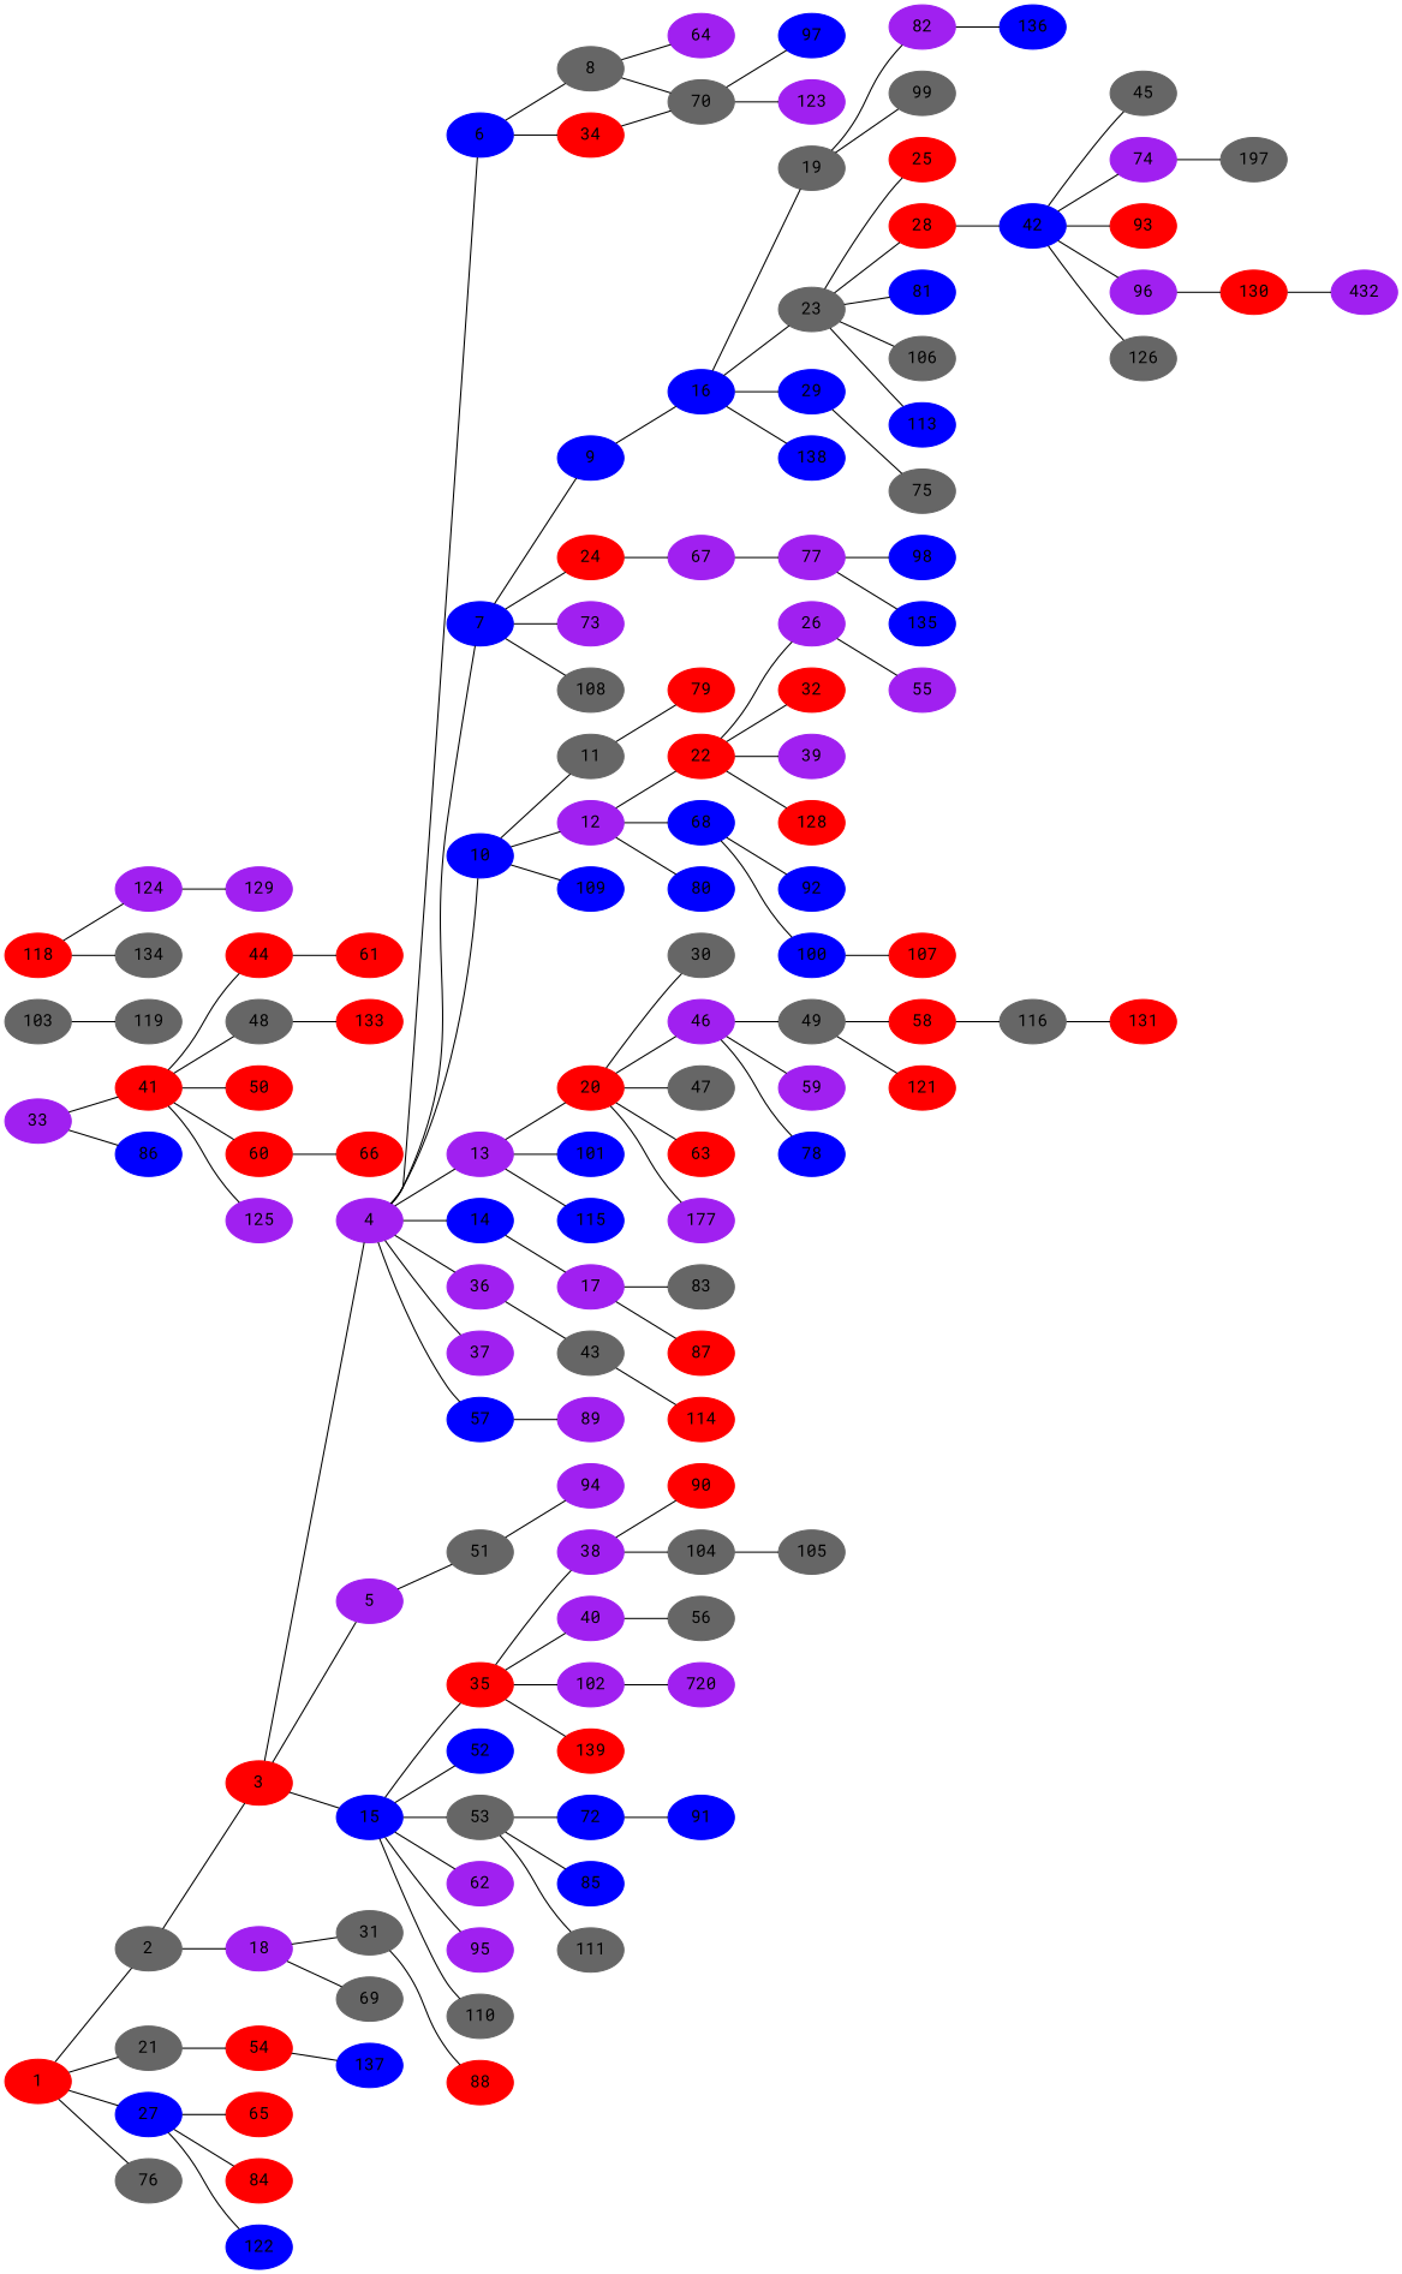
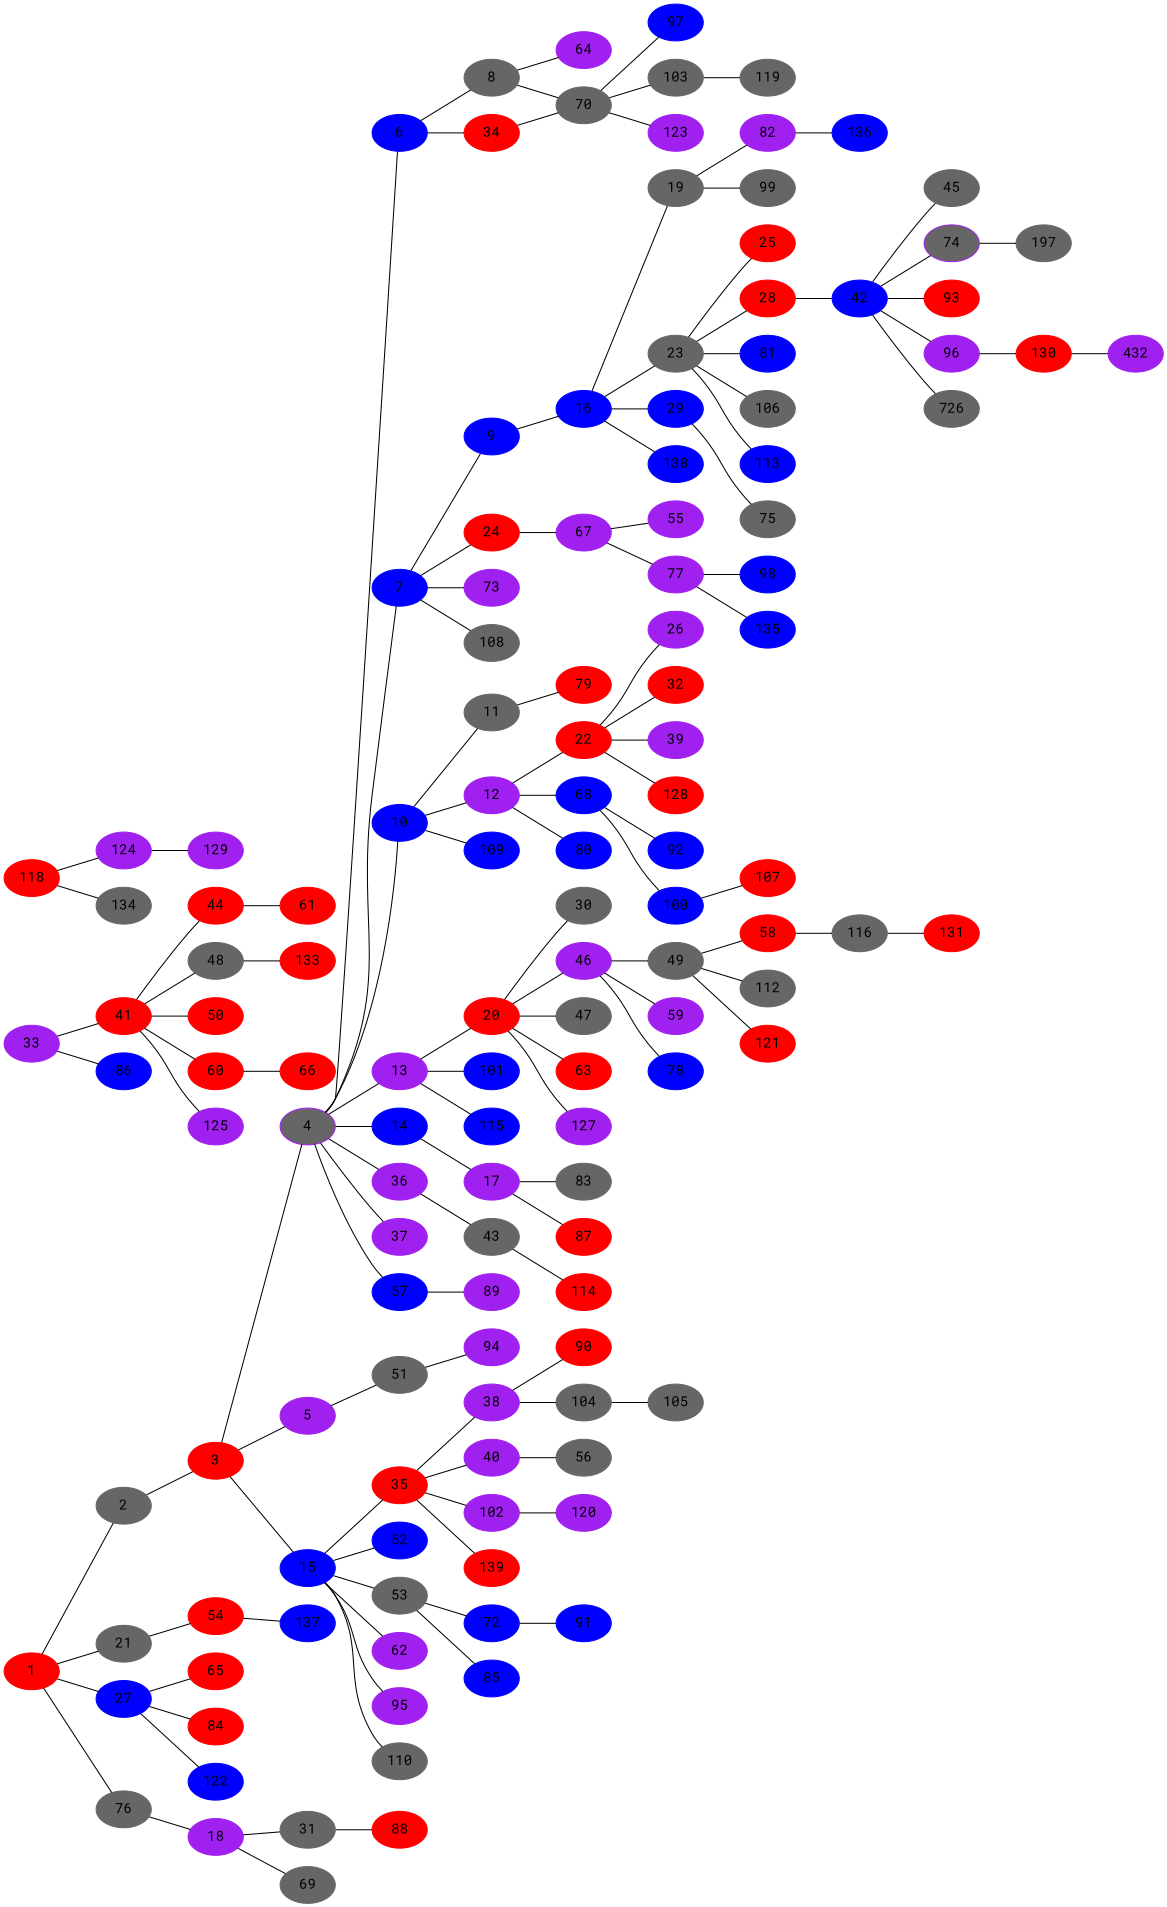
  graph {
    fontname="Roboto Mono"
    rankdir=LR
    node [color=red fontname="Roboto Mono" style=filled]
    edge [fontname="Roboto Mono"]
    1
    2 [color=gray40]
    21 [color=gray40]
    27 [color=blue]
    76 [color=gray40]
    3
    18 [color=purple]
    54
    65
    84
    122 [color=blue]
-   4 [color=purple]
+   4 [color=purple fillcolor=gray40]
    5 [color=purple]
    15 [color=blue]
    31 [color=gray40]
    69 [color=gray40]
    6 [color=blue]
    7 [color=blue]
    10 [color=blue]
    13 [color=purple]
    14 [color=blue]
    36 [color=purple]
    37 [color=purple]
    57 [color=blue]
    51 [color=gray40]
    35
    52 [color=blue]
    53 [color=gray40]
    62 [color=purple]
    95 [color=purple]
    110 [color=gray40]
    8 [color=gray40]
    34
    9 [color=blue]
    24
    73 [color=purple]
    108 [color=gray40]
    11 [color=gray40]
    12 [color=purple]
    109 [color=blue]
    20
    101 [color=blue]
    115 [color=blue]
    17 [color=purple]
    43 [color=gray40]
    89 [color=purple]
    94 [color=purple]
    64 [color=purple]
    70 [color=gray40]
    16 [color=blue]
    67 [color=purple]
    41
    33 [color=purple]
    86 [color=blue]
    19 [color=gray40]
    23 [color=gray40]
    29 [color=blue]
    138 [color=blue]
    79
    22
    68 [color=blue]
    80 [color=blue]
    26 [color=purple]
    32
    39 [color=purple]
    128
    92 [color=blue]
    100 [color=blue]
    30 [color=gray40]
    46 [color=purple]
    47 [color=gray40]
    63
-   127 [color=purple label=177]
+   127 [color=purple]
    83 [color=gray40]
    87
    38 [color=purple]
    40 [color=purple]
    102 [color=purple]
    139
    72 [color=blue]
    85 [color=blue]
-   111 [color=gray40]
    82 [color=purple]
    99 [color=gray40]
    25
    28
    81 [color=blue]
    106 [color=gray40]
    113 [color=blue]
    75 [color=gray40]
    88
    136 [color=blue]
    49 [color=gray40]
    59 [color=purple]
    78 [color=blue]
    137 [color=blue]
    55 [color=purple]
    42 [color=blue]
    77 [color=purple]
    45 [color=gray40]
-   74 [color=purple]
+   74 [color=purple fillcolor=gray40]
    93
    96 [color=purple]
-   126 [color=gray40]
+   126 [color=gray40 label=726]
    44
    48 [color=gray40]
    50
    60
    125 [color=purple]
    97 [color=blue]
    103 [color=gray40]
    123 [color=purple]
    90
    104 [color=gray40]
    56 [color=gray40]
-   120 [color=purple label=720]
+   120 [color=purple]
    114
    105 [color=gray40]
    61
    133
    66
    n122 [color=gray40 label=197]
    130
    58
+   112 [color=gray40]
    121
    116 [color=gray40]
    91 [color=blue]
    131
    98 [color=blue]
    135 [color=blue]
    107
    119 [color=gray40]
    118
    124 [color=purple]
    134 [color=gray40]
    n137 [color=purple label=432]
    129 [color=purple]
    1 -- 2
    1 -- 21
    1 -- 27
    1 -- 76
    2 -- 3
-   2 -- 18
+   76 -- 18
    21 -- 54
    27 -- 65
    27 -- 84
    27 -- 122
    3 -- 4
    3 -- 5
    3 -- 15
    18 -- 31
    18 -- 69
    54 -- 137
    4 -- 6
    4 -- 7
    4 -- 10
    4 -- 13
    4 -- 14
    4 -- 36
    4 -- 37
    4 -- 57
    5 -- 51
    15 -- 35
    15 -- 52
    15 -- 53
    15 -- 62
    15 -- 95
    15 -- 110
    31 -- 88
    6 -- 8
    6 -- 34
    7 -- 9
    7 -- 24
    7 -- 73
    7 -- 108
    10 -- 11
    10 -- 12
    10 -- 109
    13 -- 20
    13 -- 101
    13 -- 115
    14 -- 17
    36 -- 43
    57 -- 89
    51 -- 94
    35 -- 38
    35 -- 40
    35 -- 102
    35 -- 139
    53 -- 72
    53 -- 85
-   53 -- 111
    8 -- 64
    8 -- 70
    34 -- 70
    9 -- 16
    24 -- 67
    11 -- 79
    12 -- 22
    12 -- 68
    12 -- 80
    20 -- 30
    20 -- 46
    20 -- 47
    20 -- 63
    20 -- 127
    17 -- 83
    17 -- 87
    43 -- 114
    70 -- 97
+   70 -- 103
    70 -- 123
    16 -- 19
    16 -- 23
    16 -- 29
    16 -- 138
    67 -- 77
    41 -- 44
    41 -- 48
    41 -- 50
    41 -- 60
    41 -- 125
    33 -- 41
    33 -- 86
    19 -- 82
    19 -- 99
    23 -- 25
    23 -- 28
    23 -- 81
    23 -- 106
    23 -- 113
    29 -- 75
    22 -- 26
    22 -- 32
    22 -- 39
    22 -- 128
    68 -- 92
    68 -- 100
-   26 -- 55
+   67 -- 55
    100 -- 107
    46 -- 49
    46 -- 59
    46 -- 78
    38 -- 90
    38 -- 104
    40 -- 56
    102 -- 120
    72 -- 91
    82 -- 136
    28 -- 42
    49 -- 58
+   49 -- 112
    49 -- 121
    42 -- 45
    42 -- 74
    42 -- 93
    42 -- 96
    42 -- 126
    77 -- 98
    77 -- 135
    74 -- n122
    96 -- 130
    44 -- 61
    48 -- 133
    60 -- 66
    103 -- 119
    104 -- 105
    130 -- n137
    58 -- 116
    116 -- 131
    118 -- 124
    118 -- 134
    124 -- 129
  }
